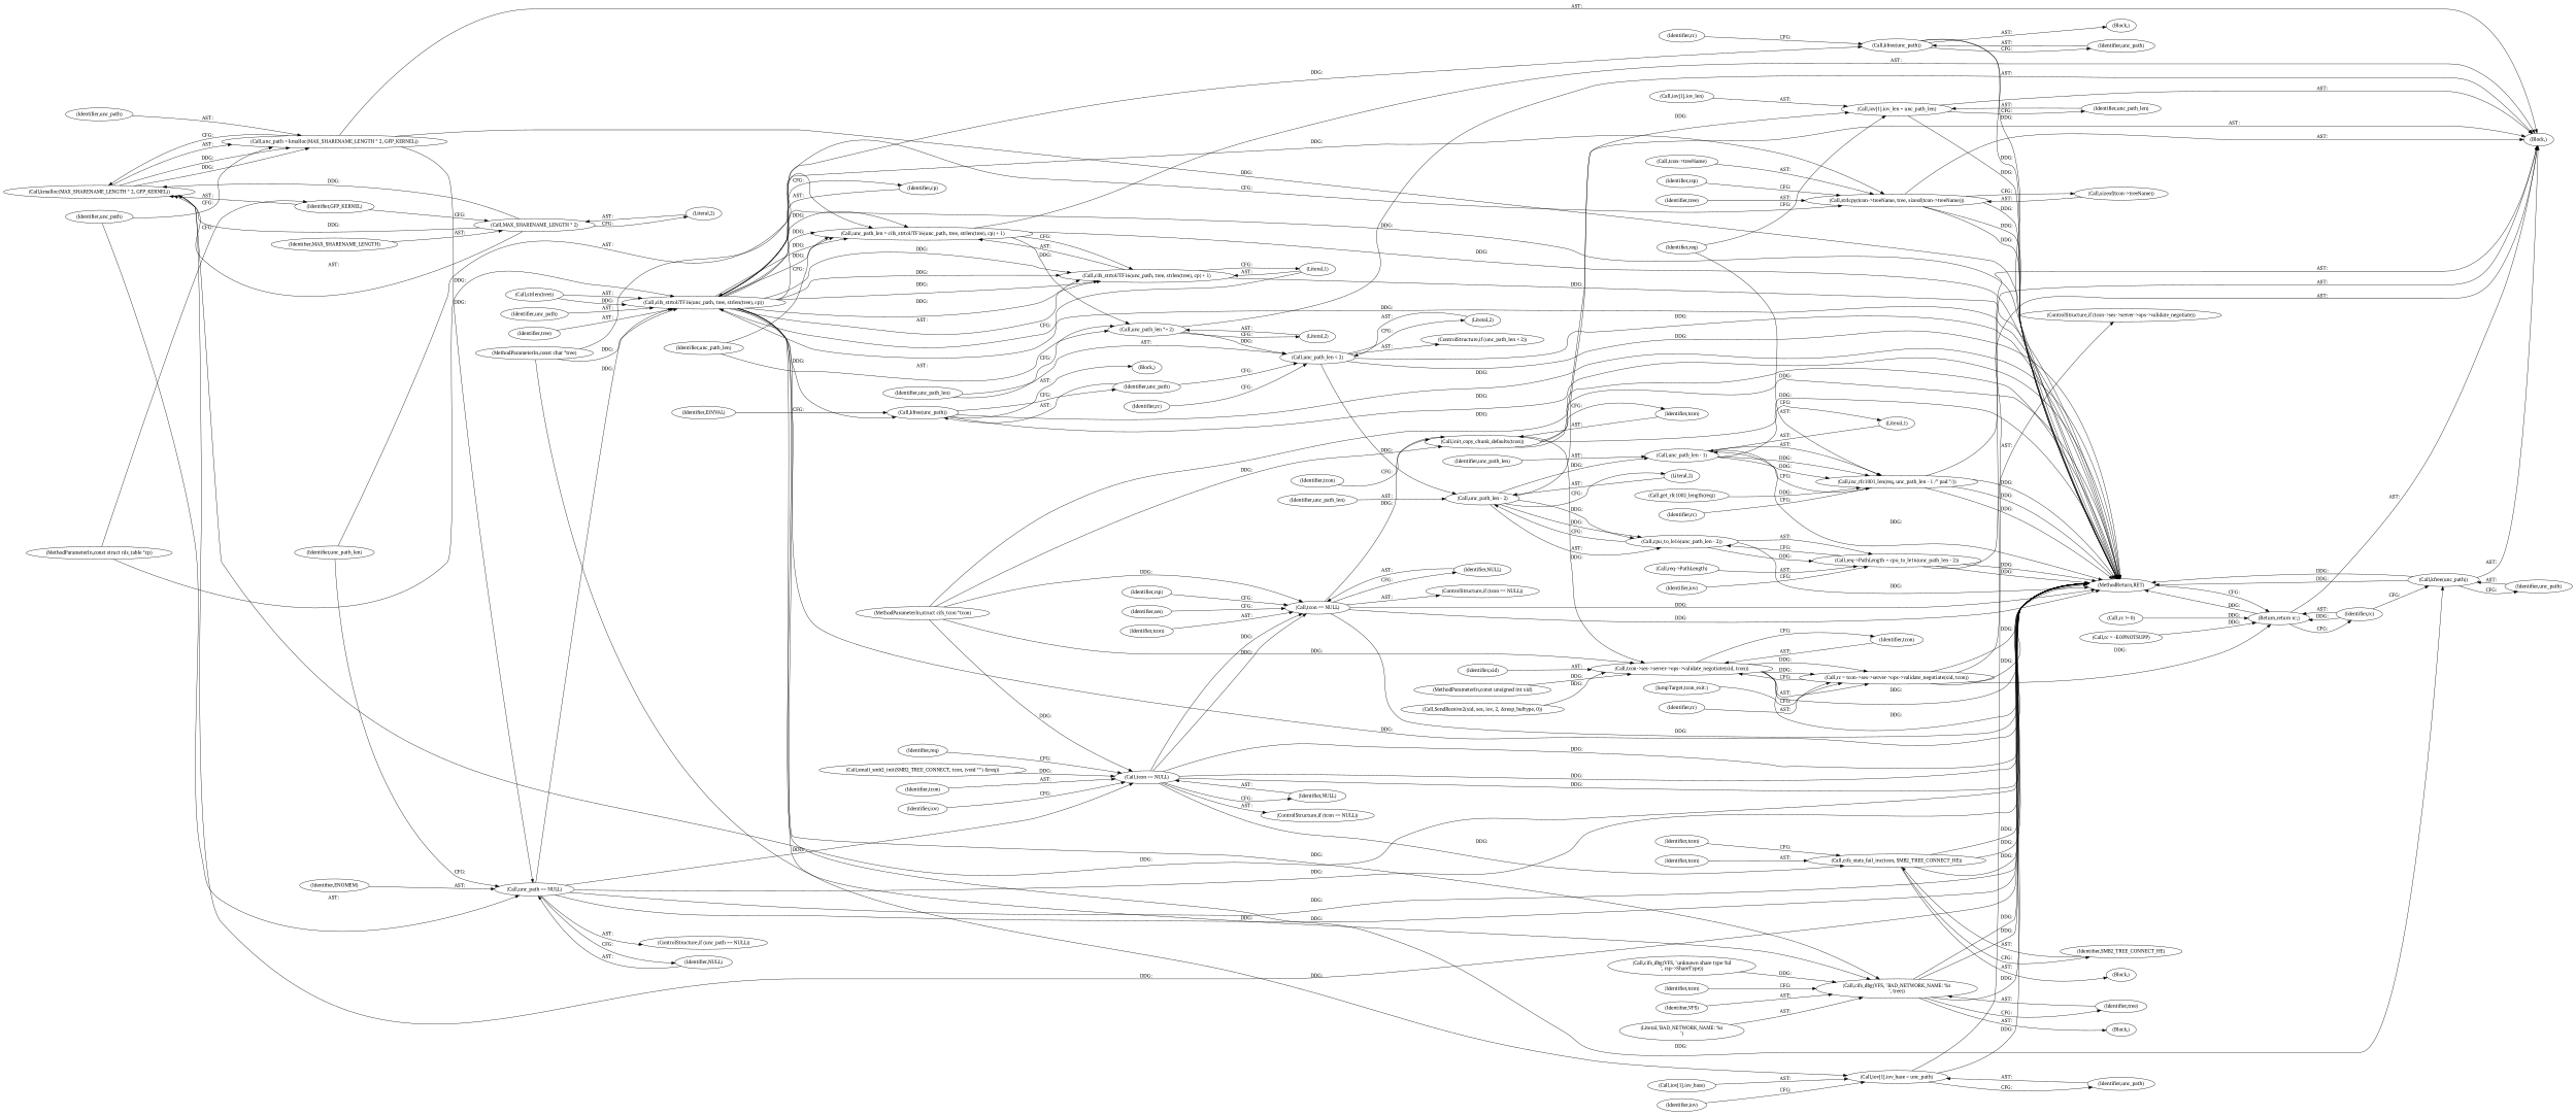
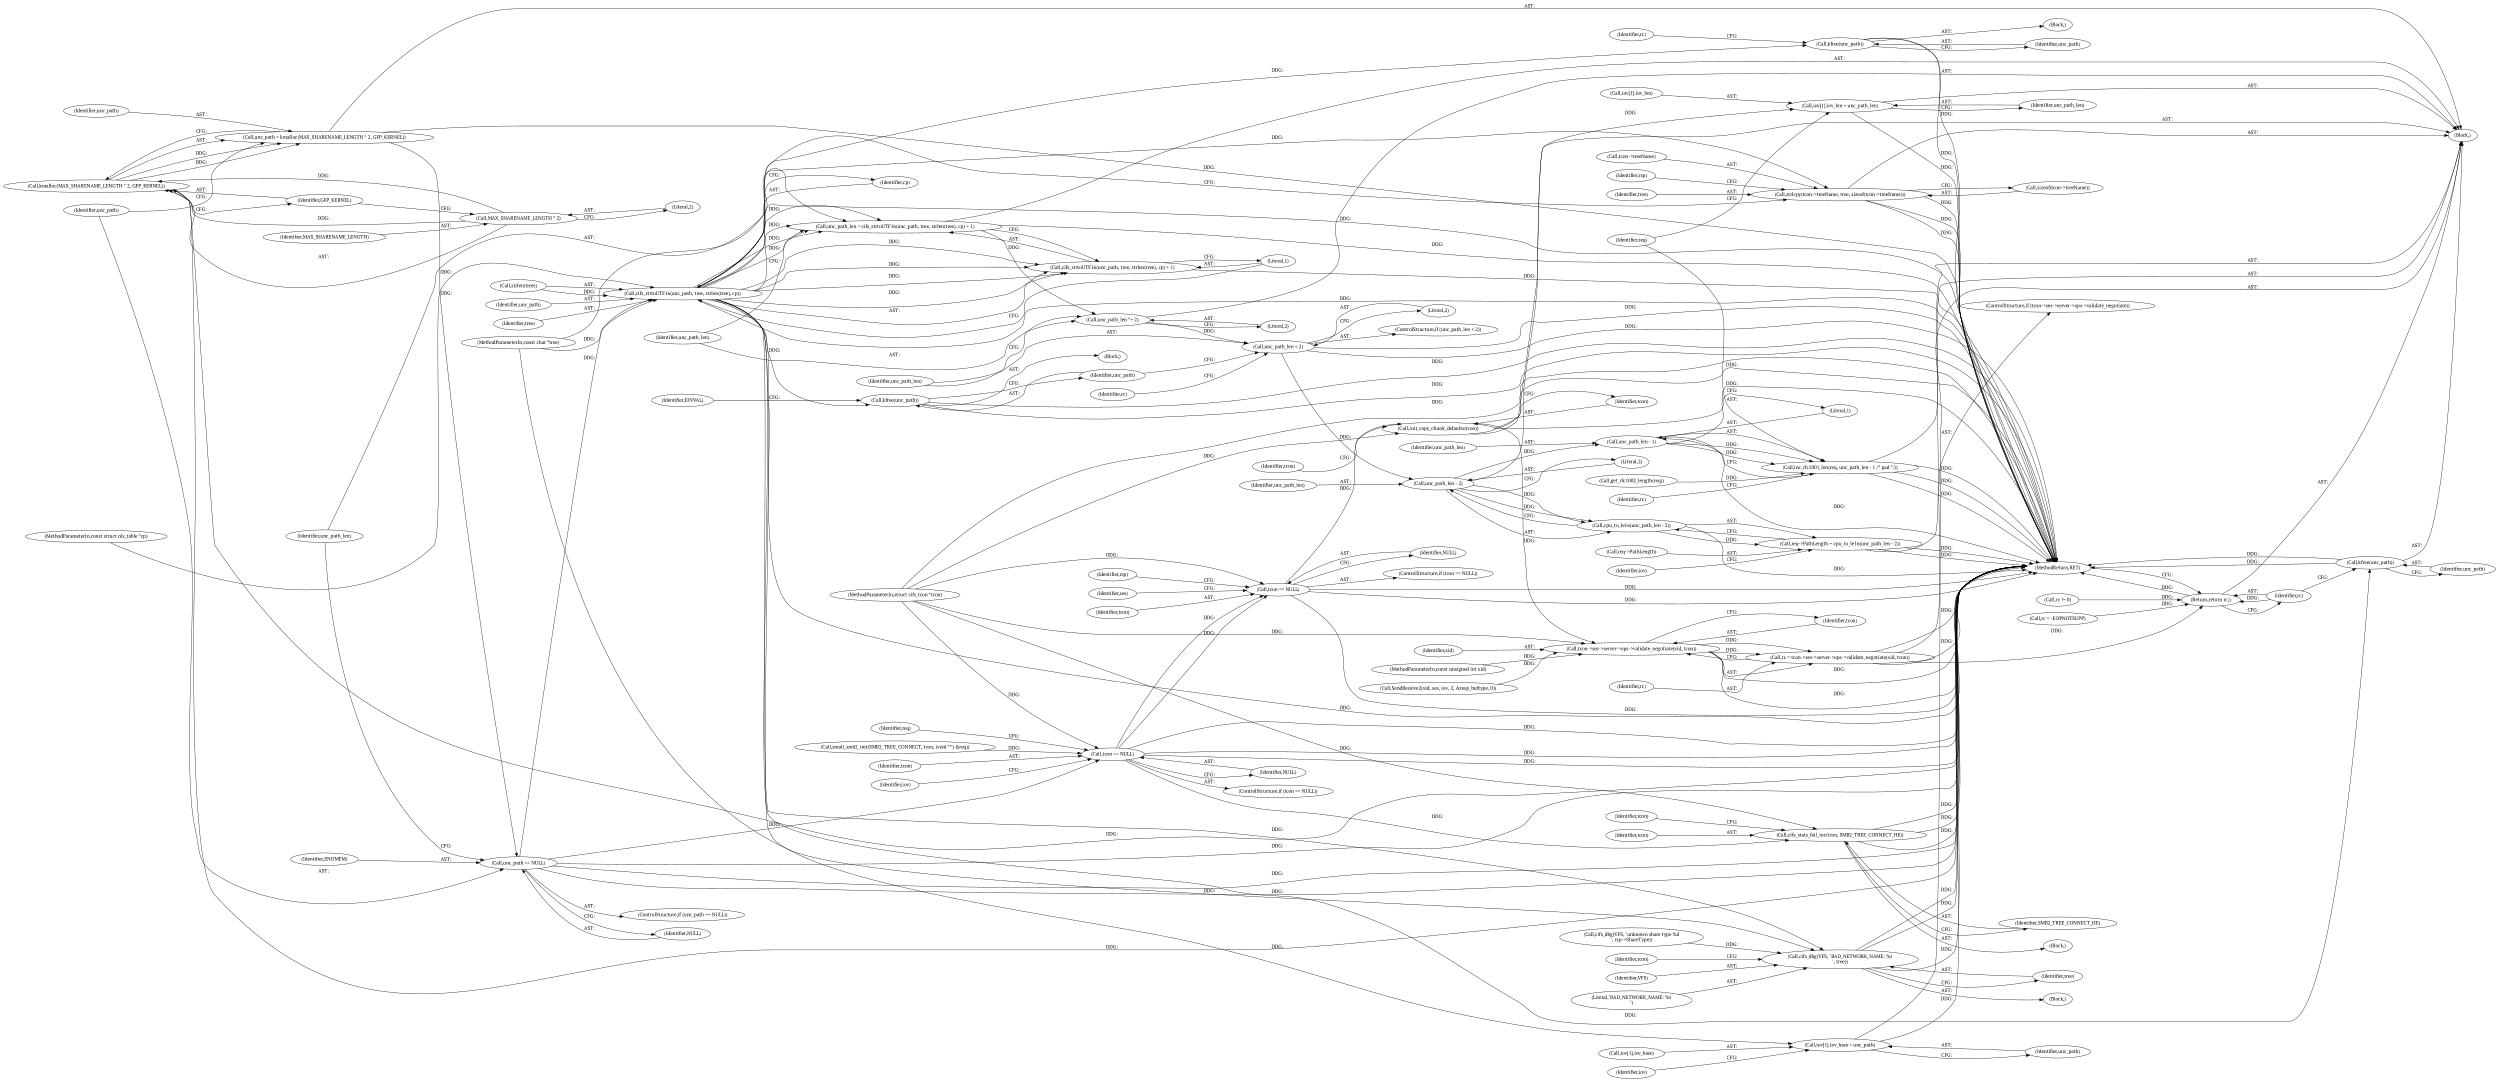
  digraph {
    fontname="PT Serif"
    rankdir=LR
    node [fontname="PT Serif"]
    edge [fontname="PT Serif"]
    n1 [label="(Call,kmalloc(MAX_SHARENAME_LENGTH * 2, GFP_KERNEL))"]
    n2 [label="(Call,unc_path = kmalloc(MAX_SHARENAME_LENGTH * 2, GFP_KERNEL))"]
    n3 [label="(MethodReturn,RET)"]
    n4 [label="(Identifier,GFP_KERNEL)"]
    n5 [label="(Call,unc_path == NULL)"]
    n6 [label="(Block,)"]
    n7 [label="(Return,return rc;)"]
    n8 [label="(Call,MAX_SHARENAME_LENGTH * 2)"]
    n9 [label="(Literal,2)"]
    n10 [label="(Call,cifs_strtoUTF16(unc_path, tree, strlen(tree), cp))"]
    n11 [label="(Call,tcon == NULL)"]
    n12 [label="(ControlStructure,if (unc_path == NULL))"]
    n13 [label="(Identifier,NULL)"]
    n14 [label="(Call,unc_path_len = cifs_strtoUTF16(unc_path, tree, strlen(tree), cp) + 1)"]
    n15 [label="(Call,cifs_strtoUTF16(unc_path, tree, strlen(tree), cp) + 1)"]
    n16 [label="(Call,kfree(unc_path))"]
    n17 [label="(Call,kfree(unc_path))"]
    n18 [label="(Call,iov[1].iov_base = unc_path)"]
    n19 [label="(Call,strlcpy(tcon->treeName, tree, sizeof(tcon->treeName)))"]
    n20 [label="(Call,kfree(unc_path))"]
    n21 [label="(Call,cifs_dbg(VFS, \"BAD_NETWORK_NAME: %s\n\", tree))"]
    n22 [label="(Identifier,cp)"]
    n23 [label="(Call,cifs_stats_fail_inc(tcon, SMB2_TREE_CONNECT_HE))"]
    n24 [label="(Call,tcon == NULL)"]
    n25 [label="(Identifier,NULL)"]
    n26 [label="(ControlStructure,if (tcon == NULL))"]
    n27 [label="(Call,unc_path_len *= 2)"]
    n28 [label="(Literal,1)"]
    n29 [label="(Block,)"]
    n30 [label="(Identifier,unc_path)"]
    n31 [label="(Identifier,unc_path)"]
    n32 [label="(Block,)"]
    n33 [label="(Identifier,unc_path)"]
    n34 [label="(Call,sizeof(tcon->treeName))"]
    n35 [label="(Identifier,unc_path)"]
    n36 [label="(Identifier,tree)"]
    n37 [label="(Block,)"]
    n38 [label="(Call,unc_path_len < 2)"]
    n39 [label="(Literal,2)"]
    n40 [label="(Call,unc_path_len - 2)"]
    n41 [label="(ControlStructure,if (unc_path_len < 2))"]
    n42 [label="(Literal,2)"]
    n43 [label="(Call,cpu_to_le16(unc_path_len - 2))"]
    n44 [label="(Call,iov[1].iov_len = unc_path_len)"]
    n45 [label="(Call,unc_path_len - 1)"]
    n46 [label="(Literal,2)"]
    n47 [label="(Call,req->PathLength = cpu_to_le16(unc_path_len - 2))"]
    n48 [label="(Identifier,unc_path_len)"]
    n49 [label="(Call,inc_rfc1001_len(req, unc_path_len - 1 /* pad */))"]
    n50 [label="(Literal,1)"]
    n51 [label="(Block,)"]
    n52 [label="(Identifier,SMB2_TREE_CONNECT_HE)"]
    n53 [label="(Call,init_copy_chunk_defaults(tcon))"]
    n54 [label="(ControlStructure,if (tcon == NULL))"]
    n55 [label="(Identifier,NULL)"]
    n56 [label="(Call,tcon->ses->server->ops->validate_negotiate(xid, tcon))"]
    n57 [label="(Identifier,tcon)"]
    n58 [label="(Call,rc = tcon->ses->server->ops->validate_negotiate(xid, tcon))"]
    n59 [label="(Identifier,tcon)"]
    n60 [label="(ControlStructure,if (tcon->ses->server->ops->validate_negotiate))"]
    n61 [label="(Identifier,rc)"]
    n62 [label="(Identifier,VFS)"]
    n63 [label="(Identifier,unc_path)"]
    n64 [label="(MethodParameterIn,const struct nls_table *cp)"]
    n65 [label="(Identifier,ses)"]
    n66 [label="(Identifier,unc_path_len)"]
    n67 [label="(Call,req->PathLength)"]
    n68 [label="(Identifier,rc)"]
    n69 [label="(Identifier,tcon)"]
    n70 [label="(Identifier,tree)"]
    n71 [label="(Identifier,rc)"]
    n72 [label="(Literal,\"BAD_NETWORK_NAME: %s\n\")"]
    n73 [label="(Identifier,unc_path_len)"]
    n74 [label="(Identifier,tcon)"]
    n75 [label="(Identifier,tree)"]
    n76 [label="(Call,rc = -EOPNOTSUPP)"]
    n77 [label="(Identifier,tcon)"]
    n78 [label="(Identifier,xid)"]
    n79 [label="(Identifier,rc)"]
    n80 [label="(Identifier,iov)"]
    n81 [label="(Identifier,unc_path)"]
    n82 [label="(Identifier,rsp)"]
    n83 [label="(Identifier,unc_path_len)"]
    n84 [label="(Call,get_rfc1002_length(req))"]
    n85 [label="(Identifier,unc_path)"]
    n86 [label="(Identifier,unc_path_len)"]
    n87 [label="(MethodParameterIn,const unsigned int xid)"]
    n88 [label="(Call,SendReceive2(xid, ses, iov, 2, &resp_buftype, 0))"]
    n89 [label="(Call,iov[1].iov_base)"]
    n90 [label="(MethodParameterIn,struct cifs_tcon *tcon)"]
    n91 [label="(MethodParameterIn,const char *tree)"]
    n92 [label="(Call,tcon->treeName)"]
    n93 [label="(Identifier,unc_path_len)"]
    n94 [label="(Identifier,req)"]
    n95 [label="(Identifier,iov)"]
    n96 [label="(Identifier,req)"]
    n97 [label="(Identifier,EINVAL)"]
    n98 [label="(Identifier,tcon)"]
-   n99 [label="(JumpTarget,tcon_exit:)"]
    n100 [label="(Call,strlen(tree))"]
    n101 [label="(Call,cifs_dbg(VFS, \"unknown share type %d\n\", rsp->ShareType))"]
    n102 [label="(Identifier,tcon)"]
    n103 [label="(Call,rc != 0)"]
    n104 [label="(Identifier,ENOMEM)"]
    n105 [label="(Call,small_smb2_init(SMB2_TREE_CONNECT, tcon, (void **) &req))"]
    n106 [label="(Identifier,rsp)"]
    n107 [label="(Identifier,MAX_SHARENAME_LENGTH)"]
    n108 [label="(Identifier,rc)"]
    n109 [label="(Identifier,tcon)"]
    n110 [label="(Identifier,iov)"]
    n111 [label="(Call,iov[1].iov_len)"]
    n1 -> n2 [label="AST: "]
    n1 -> n2 [label="DDG: "]
    n1 -> n2 [label="DDG: "]
    n1 -> n3 [label="DDG: "]
    n1 -> n3 [label="DDG: "]
-   n64 -> n4 [label="CFG: "]
+   n1 -> n4 [label="CFG: "]
    n2 -> n1 [label="CFG: "]
    n2 -> n3 [label="DDG: "]
    n2 -> n5 [label="DDG: "]
    n2 -> n6 [label="AST: "]
    n3 -> n7 [label="CFG: "]
    n4 -> n1 [label="AST: "]
    n4 -> n8 [label="CFG: "]
    n5 -> n3 [label="DDG: "]
    n5 -> n3 [label="DDG: "]
    n5 -> n3 [label="DDG: "]
    n5 -> n10 [label="DDG: "]
    n5 -> n11 [label="DDG: "]
    n5 -> n12 [label="AST: "]
    n5 -> n13 [label="CFG: "]
    n7 -> n3 [label="DDG: "]
    n7 -> n6 [label="AST: "]
    n7 -> n61 [label="CFG: "]
    n8 -> n1 [label="AST: "]
    n8 -> n1 [label="DDG: "]
    n8 -> n1 [label="DDG: "]
    n8 -> n9 [label="CFG: "]
    n9 -> n8 [label="AST: "]
    n10 -> n3 [label="DDG: "]
    n10 -> n3 [label="DDG: "]
    n10 -> n3 [label="DDG: "]
    n10 -> n14 [label="DDG: "]
    n10 -> n14 [label="DDG: "]
    n10 -> n14 [label="DDG: "]
    n10 -> n14 [label="DDG: "]
    n10 -> n15 [label="AST: "]
    n10 -> n15 [label="DDG: "]
    n10 -> n15 [label="DDG: "]
    n10 -> n15 [label="DDG: "]
    n10 -> n15 [label="DDG: "]
    n10 -> n16 [label="DDG: "]
    n10 -> n17 [label="DDG: "]
    n10 -> n18 [label="DDG: "]
    n10 -> n19 [label="DDG: "]
    n10 -> n20 [label="DDG: "]
    n10 -> n21 [label="DDG: "]
    n10 -> n22 [label="CFG: "]
    n11 -> n3 [label="DDG: "]
    n11 -> n3 [label="DDG: "]
    n11 -> n3 [label="DDG: "]
    n11 -> n23 [label="DDG: "]
    n11 -> n24 [label="DDG: "]
    n11 -> n24 [label="DDG: "]
    n11 -> n25 [label="CFG: "]
    n11 -> n26 [label="AST: "]
    n13 -> n5 [label="AST: "]
    n14 -> n3 [label="DDG: "]
    n14 -> n6 [label="AST: "]
    n14 -> n15 [label="CFG: "]
    n14 -> n27 [label="DDG: "]
    n15 -> n3 [label="DDG: "]
    n15 -> n14 [label="AST: "]
    n15 -> n28 [label="CFG: "]
    n16 -> n3 [label="DDG: "]
    n16 -> n3 [label="DDG: "]
    n16 -> n29 [label="AST: "]
    n16 -> n30 [label="CFG: "]
    n17 -> n3 [label="DDG: "]
    n17 -> n3 [label="DDG: "]
    n17 -> n31 [label="CFG: "]
    n17 -> n32 [label="AST: "]
    n18 -> n3 [label="DDG: "]
    n18 -> n6 [label="AST: "]
    n18 -> n33 [label="CFG: "]
    n19 -> n3 [label="DDG: "]
    n19 -> n3 [label="DDG: "]
    n19 -> n3 [label="DDG: "]
    n19 -> n6 [label="AST: "]
    n19 -> n34 [label="CFG: "]
    n20 -> n3 [label="DDG: "]
    n20 -> n3 [label="DDG: "]
    n20 -> n6 [label="AST: "]
    n20 -> n35 [label="CFG: "]
    n21 -> n3 [label="DDG: "]
    n21 -> n3 [label="DDG: "]
    n21 -> n3 [label="DDG: "]
    n21 -> n36 [label="CFG: "]
    n21 -> n37 [label="AST: "]
    n22 -> n10 [label="AST: "]
    n23 -> n3 [label="DDG: "]
    n23 -> n3 [label="DDG: "]
    n23 -> n3 [label="DDG: "]
    n23 -> n51 [label="AST: "]
    n23 -> n52 [label="CFG: "]
    n24 -> n3 [label="DDG: "]
    n24 -> n3 [label="DDG: "]
    n24 -> n3 [label="DDG: "]
    n24 -> n53 [label="DDG: "]
    n24 -> n54 [label="AST: "]
    n24 -> n55 [label="CFG: "]
    n25 -> n11 [label="AST: "]
    n27 -> n6 [label="AST: "]
    n27 -> n38 [label="DDG: "]
    n27 -> n39 [label="CFG: "]
    n28 -> n10 [label="CFG: "]
    n28 -> n15 [label="AST: "]
    n30 -> n16 [label="AST: "]
    n30 -> n38 [label="CFG: "]
    n31 -> n17 [label="AST: "]
    n33 -> n18 [label="AST: "]
    n34 -> n19 [label="AST: "]
    n35 -> n20 [label="AST: "]
    n36 -> n21 [label="AST: "]
    n38 -> n3 [label="DDG: "]
    n38 -> n3 [label="DDG: "]
    n38 -> n40 [label="DDG: "]
    n38 -> n41 [label="AST: "]
    n38 -> n42 [label="CFG: "]
    n39 -> n27 [label="AST: "]
    n40 -> n43 [label="AST: "]
    n40 -> n43 [label="DDG: "]
    n40 -> n43 [label="DDG: "]
    n40 -> n44 [label="DDG: "]
    n40 -> n45 [label="DDG: "]
    n40 -> n46 [label="CFG: "]
    n42 -> n38 [label="AST: "]
    n43 -> n3 [label="DDG: "]
    n43 -> n40 [label="CFG: "]
    n43 -> n47 [label="AST: "]
    n43 -> n47 [label="DDG: "]
    n44 -> n3 [label="DDG: "]
    n44 -> n6 [label="AST: "]
    n44 -> n48 [label="CFG: "]
    n45 -> n3 [label="DDG: "]
    n45 -> n49 [label="AST: "]
    n45 -> n49 [label="DDG: "]
    n45 -> n49 [label="DDG: "]
    n45 -> n50 [label="CFG: "]
    n46 -> n40 [label="AST: "]
    n47 -> n3 [label="DDG: "]
    n47 -> n3 [label="DDG: "]
    n47 -> n6 [label="AST: "]
    n47 -> n43 [label="CFG: "]
    n48 -> n44 [label="AST: "]
    n49 -> n3 [label="DDG: "]
    n49 -> n3 [label="DDG: "]
    n49 -> n3 [label="DDG: "]
    n49 -> n6 [label="AST: "]
    n49 -> n45 [label="CFG: "]
    n50 -> n45 [label="AST: "]
    n52 -> n23 [label="AST: "]
    n53 -> n3 [label="DDG: "]
    n53 -> n3 [label="DDG: "]
    n53 -> n6 [label="AST: "]
    n53 -> n56 [label="DDG: "]
    n53 -> n57 [label="CFG: "]
    n55 -> n24 [label="AST: "]
    n56 -> n3 [label="DDG: "]
    n56 -> n3 [label="DDG: "]
    n56 -> n58 [label="AST: "]
    n56 -> n58 [label="DDG: "]
    n56 -> n58 [label="DDG: "]
    n56 -> n59 [label="CFG: "]
    n57 -> n53 [label="AST: "]
    n58 -> n3 [label="DDG: "]
    n58 -> n3 [label="DDG: "]
    n58 -> n7 [label="DDG: "]
    n58 -> n56 [label="CFG: "]
    n58 -> n60 [label="AST: "]
    n59 -> n56 [label="AST: "]
    n61 -> n7 [label="AST: "]
    n61 -> n7 [label="DDG: "]
    n61 -> n20 [label="CFG: "]
    n62 -> n21 [label="AST: "]
    n63 -> n10 [label="AST: "]
    n64 -> n10 [label="DDG: "]
    n65 -> n24 [label="CFG: "]
    n66 -> n40 [label="AST: "]
    n67 -> n47 [label="AST: "]
    n68 -> n17 [label="CFG: "]
    n69 -> n23 [label="AST: "]
    n70 -> n19 [label="AST: "]
    n71 -> n49 [label="CFG: "]
    n72 -> n21 [label="AST: "]
    n73 -> n14 [label="CFG: "]
    n73 -> n27 [label="AST: "]
    n74 -> n24 [label="AST: "]
    n75 -> n10 [label="AST: "]
    n76 -> n7 [label="DDG: "]
    n77 -> n23 [label="CFG: "]
    n78 -> n56 [label="AST: "]
    n79 -> n58 [label="AST: "]
    n80 -> n47 [label="CFG: "]
    n81 -> n2 [label="AST: "]
    n82 -> n24 [label="CFG: "]
    n83 -> n5 [label="CFG: "]
    n83 -> n14 [label="AST: "]
    n84 -> n49 [label="DDG: "]
    n85 -> n2 [label="CFG: "]
    n85 -> n5 [label="AST: "]
    n86 -> n27 [label="CFG: "]
    n86 -> n38 [label="AST: "]
    n87 -> n56 [label="DDG: "]
    n88 -> n56 [label="DDG: "]
    n89 -> n18 [label="AST: "]
    n90 -> n3 [label="DDG: "]
    n90 -> n11 [label="DDG: "]
+   n90 -> n23 [label="DDG: "]
    n90 -> n24 [label="DDG: "]
    n90 -> n53 [label="DDG: "]
    n90 -> n56 [label="DDG: "]
    n91 -> n10 [label="DDG: "]
    n91 -> n19 [label="CFG: "]
    n91 -> n21 [label="DDG: "]
    n92 -> n19 [label="AST: "]
    n93 -> n45 [label="AST: "]
    n94 -> n44 [label="CFG: "]
    n94 -> n49 [label="AST: "]
    n95 -> n18 [label="CFG: "]
    n96 -> n11 [label="CFG: "]
    n97 -> n16 [label="CFG: "]
    n98 -> n53 [label="CFG: "]
-   n99 -> n58 [label="CFG: "]
    n100 -> n10 [label="AST: "]
    n100 -> n10 [label="DDG: "]
    n101 -> n21 [label="DDG: "]
    n102 -> n21 [label="CFG: "]
    n103 -> n7 [label="DDG: "]
    n104 -> n5 [label="AST: "]
    n105 -> n11 [label="DDG: "]
    n106 -> n19 [label="CFG: "]
    n107 -> n8 [label="AST: "]
    n108 -> n38 [label="CFG: "]
    n109 -> n11 [label="AST: "]
    n110 -> n11 [label="CFG: "]
    n111 -> n44 [label="AST: "]
  }
